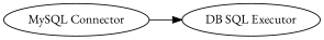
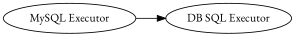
  digraph {
    rankdir=LR
    fontname="EB Garamond"
    node [fontname="EB Garamond"]
-   n1 [label="MySQL Connector"]
+   n1 [label="MySQL Executor"]
    n2 [label="DB SQL Executor"]
    n1 -> n2 [fontname="EB Garamond"]
  }
